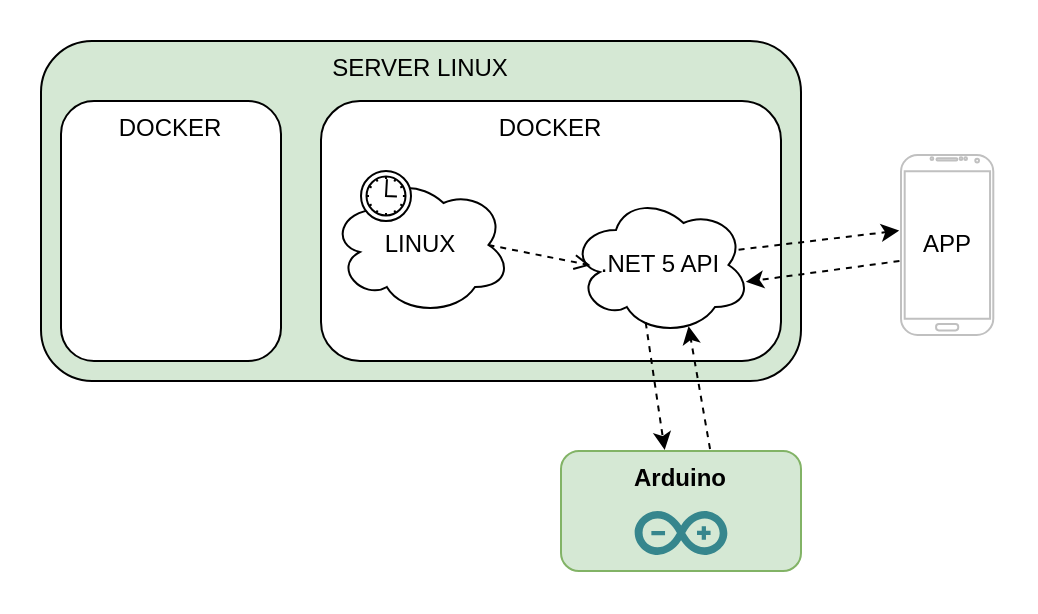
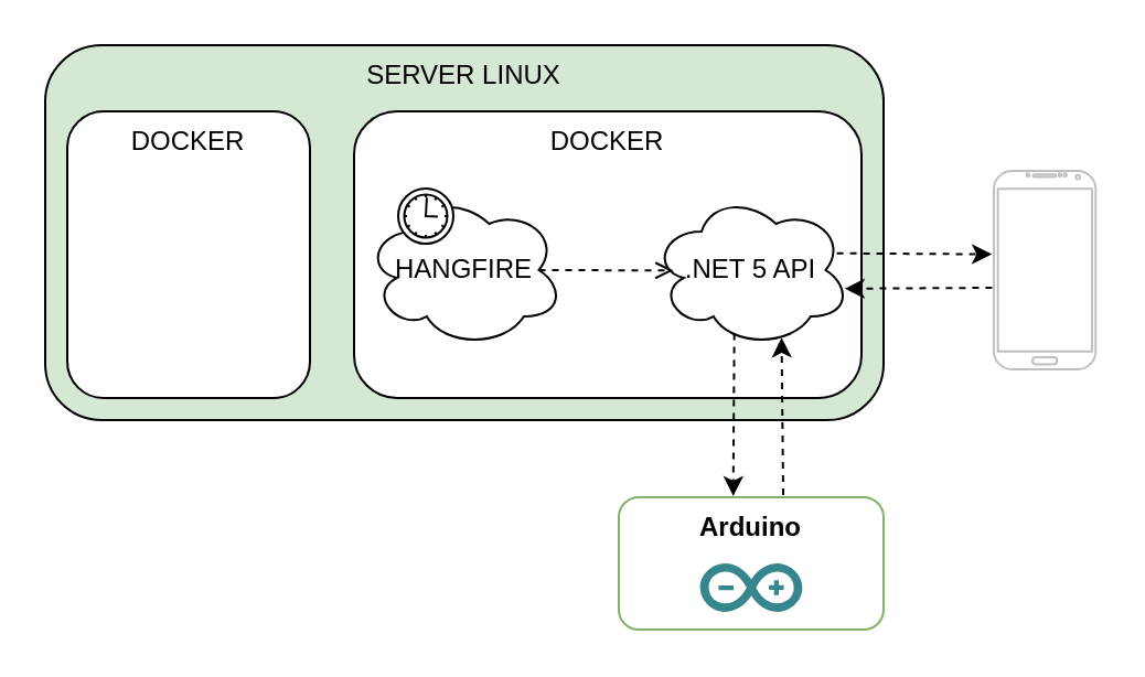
  <mxCell id="0" />
  <mxCell id="1" parent="0" />
  <mxCell id="2" value="SERVER LINUX" style="rounded=1;whiteSpace=wrap;html=1;horizontal=1;verticalAlign=top;align=center;fillColor=#d5e8d4;" parent="1" vertex="1"><mxGeometry x="20" y="20" width="380" height="170" as="geometry" /></mxCell>
  <mxCell id="3" value="DOCKER" style="rounded=1;whiteSpace=wrap;html=1;horizontal=1;verticalAlign=top;align=center;" parent="1" vertex="1"><mxGeometry x="30" y="50" width="110" height="130" as="geometry" /></mxCell>
  <mxCell id="4" value="DOCKER" style="rounded=1;whiteSpace=wrap;html=1;horizontal=1;verticalAlign=top;align=center;" parent="1" vertex="1"><mxGeometry x="160" y="50" width="230" height="130" as="geometry" /></mxCell>
  <mxCell id="5" value="" style="group" parent="1" vertex="1" connectable="0"><mxGeometry x="450" y="77" width="46.15" height="90" as="geometry" /></mxCell>
  <mxCell id="6" value="" style="verticalLabelPosition=bottom;verticalAlign=top;html=1;shadow=0;dashed=0;strokeWidth=1;shape=mxgraph.android.phone2;strokeColor=#c0c0c0;horizontal=1;fontSize=13;" parent="5" vertex="1"><mxGeometry width="46.15" height="90" as="geometry" /></mxCell>
- <mxCell id="7" value="APP" style="text;html=1;align=center;verticalAlign=middle;resizable=0;points=[];autosize=1;" parent="5" vertex="1"><mxGeometry x="3.08" y="35" width="40" height="20" as="geometry" /></mxCell>
- <mxCell id="8" value="LINUX" style="ellipse;shape=cloud;whiteSpace=wrap;html=1;align=center;" parent="1" vertex="1"><mxGeometry x="165" y="87" width="90" height="70" as="geometry" /></mxCell>
- <mxCell id="9" value=".NET 5 API" style="ellipse;shape=cloud;whiteSpace=wrap;html=1;align=center;" parent="1" vertex="1"><mxGeometry x="285" y="97" width="90" height="70" as="geometry" /></mxCell>
+ <mxCell id="8" value="HANGFIRE" style="ellipse;shape=cloud;whiteSpace=wrap;html=1;align=center;" parent="1" vertex="1"><mxGeometry x="165" y="87" width="90" height="70" as="geometry" /></mxCell>
+ <mxCell id="9" value=".NET 5 API" style="ellipse;shape=cloud;whiteSpace=wrap;html=1;align=center;" parent="1" vertex="1"><mxGeometry x="295" y="87" width="90" height="70" as="geometry" /></mxCell>
  <mxCell id="10" value="" style="group" parent="1" vertex="1" connectable="0"><mxGeometry x="280" y="225" width="120" height="60" as="geometry" /></mxCell>
- <mxCell id="11" value="Arduino" style="rounded=1;whiteSpace=wrap;html=1;horizontal=1;verticalAlign=top;fillColor=#d5e8d4;strokeColor=#82b366;fontStyle=1;fontColor=#000000;" parent="10" vertex="1"><mxGeometry width="120" height="60" as="geometry" /></mxCell>
+ <mxCell id="11" value="Arduino" style="rounded=1;whiteSpace=wrap;html=1;horizontal=1;verticalAlign=top;fillColor=#ffffff;strokeColor=#82b366;fontStyle=1;fontColor=#000000;" parent="10" vertex="1"><mxGeometry width="120" height="60" as="geometry" /></mxCell>
  <mxCell id="12" value="" style="dashed=0;outlineConnect=0;html=1;align=center;labelPosition=center;verticalLabelPosition=bottom;verticalAlign=top;shape=mxgraph.weblogos.arduino;fillColor=#36868D;strokeColor=none" parent="10" vertex="1"><mxGeometry x="36.83" y="30" width="46.34" height="22" as="geometry" /></mxCell>
  <mxCell id="13" value="" style="endArrow=classic;html=1;fontSize=13;dashed=1;entryX=0.432;entryY=-0.009;entryDx=0;entryDy=0;exitX=0.415;exitY=0.91;exitDx=0;exitDy=0;exitPerimeter=0;entryPerimeter=0;" parent="1" source="9" target="11" edge="1"><mxGeometry width="50" height="50" relative="1" as="geometry"><mxPoint x="259.996" y="319.76" as="sourcePoint" /><mxPoint x="499" y="319.79" as="targetPoint" /></mxGeometry></mxCell>
  <mxCell id="14" value="" style="endArrow=classic;html=1;fontSize=13;dashed=1;entryX=0.653;entryY=0.937;entryDx=0;entryDy=0;entryPerimeter=0;exitX=0.621;exitY=-0.017;exitDx=0;exitDy=0;exitPerimeter=0;" parent="1" source="11" target="9" edge="1"><mxGeometry width="50" height="50" relative="1" as="geometry"><mxPoint x="510" y="240" as="sourcePoint" /><mxPoint x="540" y="170" as="targetPoint" /></mxGeometry></mxCell>
  <mxCell id="15" value="" style="endArrow=open;html=1;fontSize=13;dashed=1;entryX=0.108;entryY=0.502;entryDx=0;entryDy=0;entryPerimeter=0;exitX=0.875;exitY=0.5;exitDx=0;exitDy=0;exitPerimeter=0;" parent="1" source="8" target="9" edge="1"><mxGeometry width="50" height="50" relative="1" as="geometry"><mxPoint x="334.52" y="223.98" as="sourcePoint" /><mxPoint x="333.77" y="162.59" as="targetPoint" /></mxGeometry></mxCell>
  <mxCell id="16" value="" style="endArrow=classic;html=1;fontSize=13;dashed=1;exitX=0.931;exitY=0.391;exitDx=0;exitDy=0;exitPerimeter=0;entryX=-0.02;entryY=0.42;entryDx=0;entryDy=0;entryPerimeter=0;" parent="1" source="9" target="6" edge="1"><mxGeometry width="50" height="50" relative="1" as="geometry"><mxPoint x="480.51" y="191.24" as="sourcePoint" /><mxPoint x="470" y="115" as="targetPoint" /></mxGeometry></mxCell>
  <mxCell id="17" value="" style="endArrow=classic;html=1;fontSize=13;dashed=1;entryX=0.971;entryY=0.62;entryDx=0;entryDy=0;exitX=-0.017;exitY=0.589;exitDx=0;exitDy=0;exitPerimeter=0;entryPerimeter=0;" parent="1" source="6" target="9" edge="1"><mxGeometry width="50" height="50" relative="1" as="geometry"><mxPoint x="388.79" y="124.37" as="sourcePoint" /><mxPoint x="482.4" y="124.8" as="targetPoint" /></mxGeometry></mxCell>
  <mxCell id="18" value="" style="shape=mxgraph.bpmn.shape;html=1;verticalLabelPosition=bottom;labelBackgroundColor=#ffffff;verticalAlign=top;align=center;perimeter=ellipsePerimeter;outlineConnect=0;outline=standard;symbol=timer;fontSize=13;" parent="1" vertex="1"><mxGeometry x="180" y="85" width="25" height="25" as="geometry" /></mxCell>
